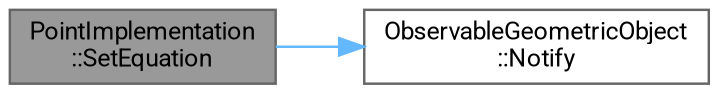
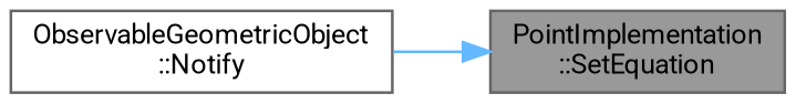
  digraph {
    rankdir=LR
    fontname=Roboto
    node [fontname=Roboto fontsize=10 shape=box style=filled]
    n1 [color=gray40 fillcolor=grey60 fontcolor=black height=0.2 label="PointImplementation\l::SetEquation" width=0.4]
    n2 [color=grey40 fillcolor=white height=0.2 label="ObservableGeometricObject\l::Notify" width=0.4]
-   n1 -> n2 [color=steelblue1 fontname=Roboto fontsize=10 labelfontname=Helvetica labelfontsize=10 style=solid]
+   n2 -> n1 [color=steelblue1 fontname=Roboto fontsize=10 labelfontname=Helvetica labelfontsize=10 style=solid]
  }
